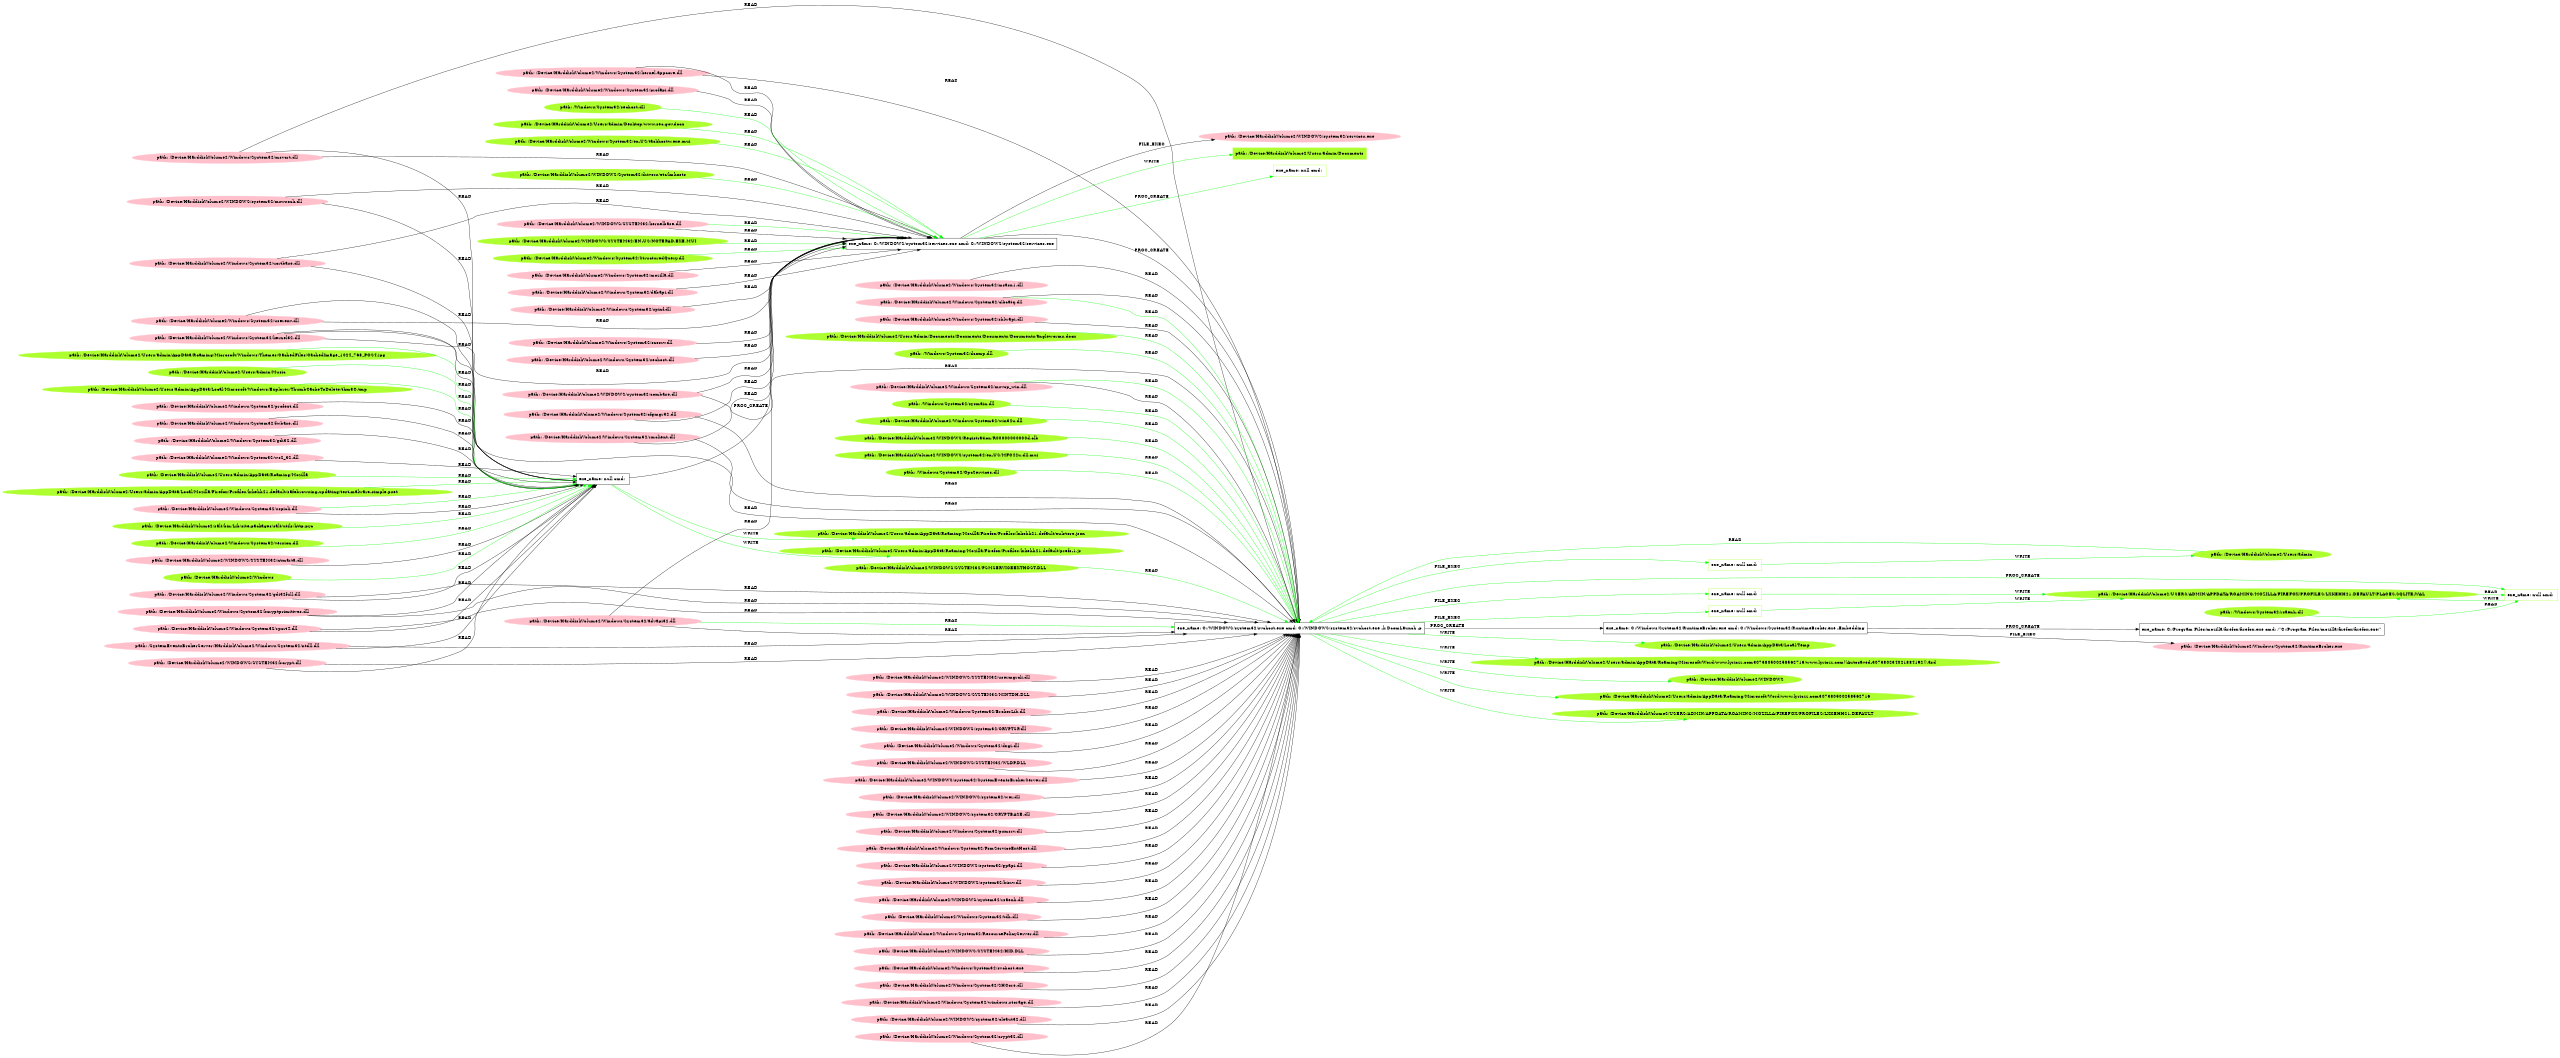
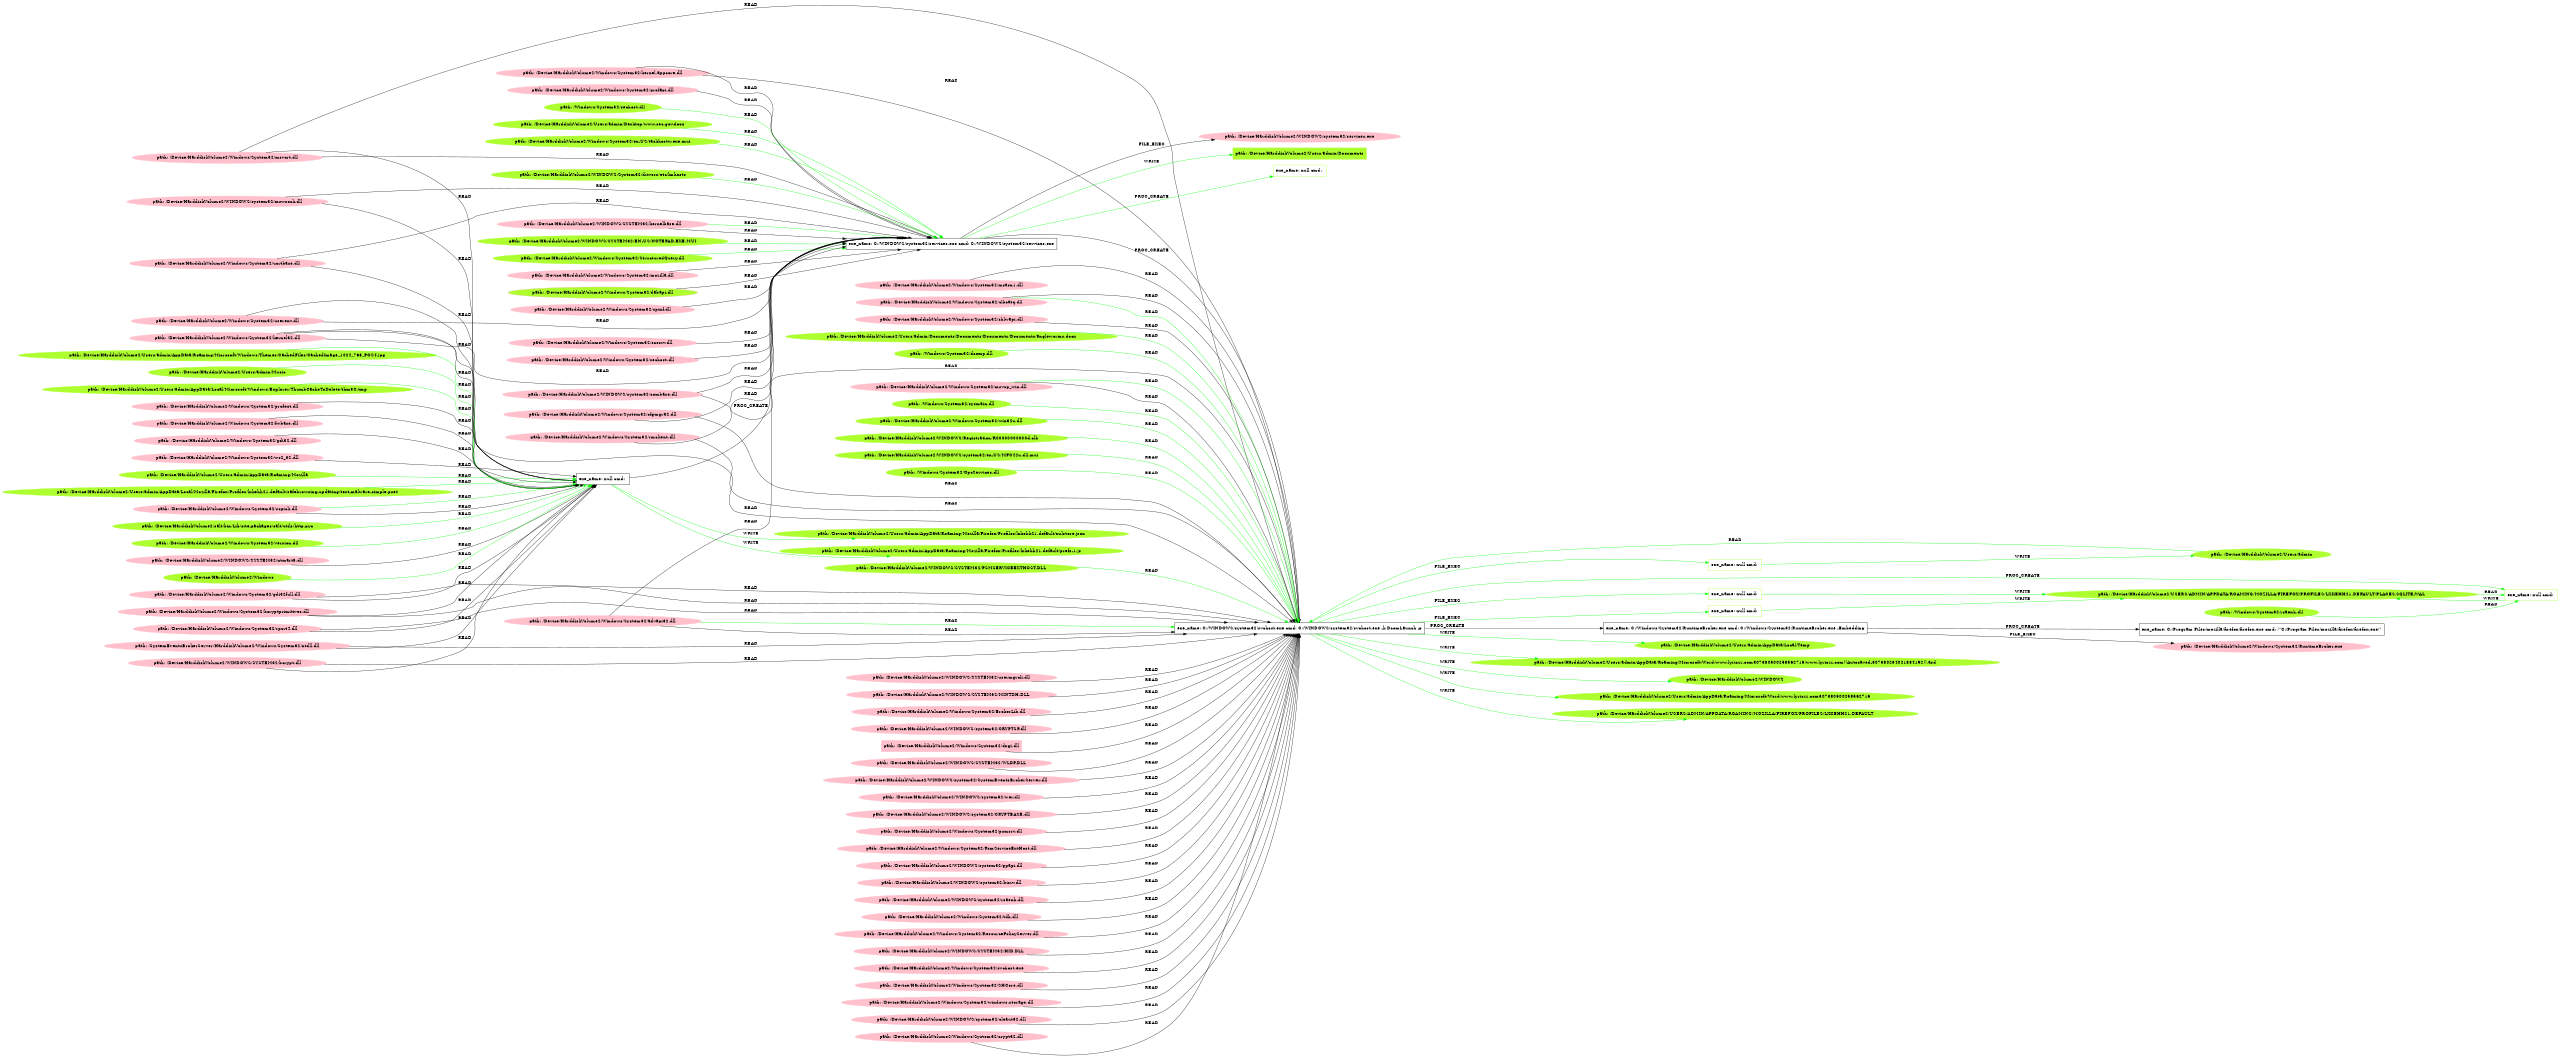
  digraph {
    rankdir=LR
    node [color=pink shape=oval style=filled]
    edge [color=black]
    n1 [color=black label="exe_name: C:/WINDOWS/system32/svchost.exe cmd: C:/WINDOWS/system32/svchost.exe -k DcomLaunch -p" shape=box style=solid]
    n2 [color=greenyellow label="exe_name: null cmd: " shape=box style=solid]
    n3 [color=greenyellow label="exe_name: null cmd: " shape=box style=solid]
    n4 [color=greenyellow label="exe_name: null cmd: " shape=box style=solid]
    n5 [color=greenyellow label="exe_name: null cmd: " shape=box style=solid]
    n6 [color=black label="exe_name: C:/Windows/System32/RuntimeBroker.exe cmd: C:/Windows/System32/RuntimeBroker.exe -Embedding" shape=box style=solid]
    n7 [color=greenyellow label="path: /Device/HarddiskVolume2/Users/admin/AppData/Local/Temp"]
    n8 [color=greenyellow label="path: /Device/HarddiskVolume2/Users/admin/AppData/Roaming/Microsoft/Word/www.lyriczz.com307380500258562716/www.lyriczz.com((Autosaved-307380234021884192)).asd"]
    n9 [color=greenyellow label="path: /Device/HarddiskVolume2/WINDOWS"]
    n10 [color=greenyellow label="path: /Device/HarddiskVolume2/Users/admin/AppData/Roaming/Microsoft/Word/www.lyriczz.com307380500258562716"]
    n11 [color=greenyellow label="path: /Device/HarddiskVolume2/USERS/ADMIN/APPDATA/ROAMING/MOZILLA/FIREFOX/PROFILES/LXKEHH21.DEFAULT"]
    n12 [color=greenyellow label="path: /Device/HarddiskVolume2/Users/admin"]
    n13 [color=greenyellow label="path: /Device/HarddiskVolume2/USERS/ADMIN/APPDATA/ROAMING/MOZILLA/FIREFOX/PROFILES/LXKEHH21.DEFAULT/PLACES.SQLITE-WAL"]
    n14 [label="path: /Device/HarddiskVolume2/Windows/System32/RuntimeBroker.exe"]
    n15 [color=black label="exe_name: C:/Program Files/mozilla/firefox/firefox.exe cmd: /\"C:/Program Files/mozilla/firefox/firefox.exe/\"" shape=box style=solid]
    n16 [color=greenyellow label="path: /Device/HarddiskVolume2/Users/admin/AppData/Roaming/Microsoft/Windows/Themes/CachedFiles/CachedImage_1024_768_POS4.jpg"]
    n17 [color=black label="exe_name: null cmd: " shape=box style=solid]
    n18 [color=black label="exe_name: C:/WINDOWS/system32/services.exe cmd: C:/WINDOWS/system32/services.exe" shape=box style=solid]
    n19 [color=greenyellow label="path: /Device/HarddiskVolume2/Users/admin/AppData/Roaming/Mozilla/Firefox/Profiles/lxkehh21.default/xulstore.json"]
    n20 [color=greenyellow label="path: /Device/HarddiskVolume2/Users/admin/AppData/Roaming/Mozilla/Firefox/Profiles/lxkehh21.default/prefs-1.js"]
    n21 [label="path: /Device/HarddiskVolume2/WINDOWS/system32/services.exe"]
    n22 [color=greenyellow label="path: /Device/HarddiskVolume2/Users/admin/Documents" shape=box]
    n23 [color=greenyellow label="exe_name: null cmd: " shape=box style=solid]
    n24 [label="path: /Device/HarddiskVolume2/Windows/System32/advapi32.dll"]
    n25 [label="path: /Device/HarddiskVolume2/Windows/System32/msvcp_win.dll"]
    n26 [color=greenyellow label="path: /Windows/System32/sysmain.dll"]
    n27 [color=greenyellow label="path: /Device/HarddiskVolume2/Windows/System32/win32u.dll"]
    n28 [color=greenyellow label="path: /Device/HarddiskVolume2/WINDOWS/Registration/R00000000000d.clb"]
    n29 [color=greenyellow label="path: /Device/HarddiskVolume2/WINDOWS/system32/en-US/MFC42u.dll.mui"]
    n30 [color=greenyellow label="path: /Windows/System32/OpcServices.dll"]
    n31 [color=greenyellow label="path: /Device/HarddiskVolume2/WINDOWS/System32/drivers/etc/lmhosts"]
    n32 [label="path: /Device/HarddiskVolume2/WINDOWS/SYSTEM32/kernelbase.dll"]
    n33 [color=greenyellow label="path: /Device/HarddiskVolume2/Users/admin/Music"]
    n34 [color=greenyellow label="path: /Device/HarddiskVolume2/WINDOWS/SYSTEM32/EN-US/NOTEPAD.EXE.MUI"]
    n35 [color=greenyellow label="path: /Device/HarddiskVolume2/Windows/System32/StructuredQuery.dll"]
    n36 [color=greenyellow label="path: /Device/HarddiskVolume2/Users/admin/AppData/Local/Microsoft/Windows/Explorer/ThumbCacheToDelete/thm3C.tmp"]
    n37 [label="path: /Device/HarddiskVolume2/Windows/System32/profext.dll"]
    n38 [label="path: /Device/HarddiskVolume2/Windows/System32/fwbase.dll"]
    n39 [label="path: /Device/HarddiskVolume2/Windows/System32/gdi32.dll"]
    n40 [label="path: /SystemEventsBrokerServer/HarddiskVolume2/Windows/System32/ntdll.dll"]
    n41 [label="path: /Device/HarddiskVolume2/Windows/System32/ws2_32.dll"]
    n42 [label="path: /Device/HarddiskVolume2/Windows/System32/msvcrt.dll"]
    n43 [label="path: /Device/HarddiskVolume2/WINDOWS/SYSTEM32/bcrypt.dll"]
    n44 [label="path: /Device/HarddiskVolume2/Windows/System32/gdi32full.dll"]
    n45 [label="path: /Device/HarddiskVolume2/Windows/System32/userenv.dll"]
    n46 [label="path: /Device/HarddiskVolume2/Windows/System32/kernel32.dll"]
    n47 [label="path: /Device/HarddiskVolume2/WINDOWS/system32/mswsock.dll"]
    n48 [label="path: /Device/HarddiskVolume2/WINDOWS/SYSTEM32/ntmarta.dll"]
    n49 [label="path: /Device/HarddiskVolume2/Windows/System32/rpcrt4.dll"]
    n50 [label="path: /Device/HarddiskVolume2/Windows/System32/ucrtbase.dll"]
    n51 [label="path: /Device/HarddiskVolume2/Windows/System32/bcryptprimitives.dll"]
    n52 [label="path: /Device/HarddiskVolume2/Windows/System32/sspicli.dll"]
    n53 [label="path: /Device/HarddiskVolume2/Windows/System32/mozilla.dll"]
-   n54 [label="path: /Device/HarddiskVolume2/Windows/System32/dabapi.dll"]
+   n54 [label="path: /Device/HarddiskVolume2/Windows/System32/dabapi.dll" fillcolor=greenyellow]
    n55 [label="path: /Device/HarddiskVolume2/Windows/System32/spinf.dll"]
    n56 [label="path: /Device/HarddiskVolume2/Windows/System32/scesrv.dll"]
    n57 [label="path: /Device/HarddiskVolume2/Windows/System32/rmclient.dll"]
    n58 [label="path: /Device/HarddiskVolume2/Windows/System32/kernel.appcore.dll"]
    n59 [label="path: /Device/HarddiskVolume2/Windows/System32/sechost.dll"]
    n60 [label="path: /Device/HarddiskVolume2/Windows/System32/profapi.dll"]
    n61 [label="path: /Device/HarddiskVolume2/WINDOWS/system32/combase.dll"]
    n62 [label="path: /Device/HarddiskVolume2/Windows/System32/cfgmgr32.dll"]
    n63 [label="path: /Device/HarddiskVolume2/WINDOWS/SYSTEM32/usermgrcli.dll"]
    n64 [label="path: /Device/HarddiskVolume2/WINDOWS/SYSTEM32/MINTDH.DLL"]
    n65 [label="path: /Device/HarddiskVolume2/Windows/System32/BrokerLib.dll"]
    n66 [label="path: /Device/HarddiskVolume2/WINDOWS/system32/CRYPTSP.dll"]
-   n67 [label="path: /Device/HarddiskVolume2/Windows/System32/dxgi.dll"]
+   n67 [label="path: /Device/HarddiskVolume2/Windows/System32/dxgi.dll" shape=box]
    n68 [label="path: /Device/HarddiskVolume2/WINDOWS/SYSTEM32/WLDP.DLL"]
    n69 [label="path: /Device/HarddiskVolume2/WINDOWS/system32/SystemEventsBrokerServer.dll"]
    n70 [label="path: /Device/HarddiskVolume2/WINDOWS/system32/wer.dll"]
    n71 [label="path: /Device/HarddiskVolume2/WINDOWS/system32/CRYPTBASE.dll"]
    n72 [label="path: /Device/HarddiskVolume2/Windows/System32/psmsrv.dll"]
    n73 [label="path: /Device/HarddiskVolume2/Windows/System32/PsmServiceExtHost.dll"]
    n74 [label="path: /Device/HarddiskVolume2/WINDOWS/system32/gpapi.dll"]
    n75 [label="path: /Device/HarddiskVolume2/WINDOWS/system32/bisrv.dll"]
    n76 [label="path: /Device/HarddiskVolume2/WINDOWS/system32/rsaenh.dll"]
    n77 [label="path: /Device/HarddiskVolume2/Windows/System32/tdh.dll"]
    n78 [label="path: /Device/HarddiskVolume2/Windows/System32/ResourcePolicyServer.dll"]
    n79 [label="path: /Device/HarddiskVolume2/WINDOWS/SYSTEM32/HID.DLL"]
    n80 [label="path: /Device/HarddiskVolume2/Windows/System32/svchost.exe"]
    n81 [label="path: /Device/HarddiskVolume2/Windows/System32/SHCore.dll"]
    n82 [label="path: /Device/HarddiskVolume2/Windows/System32/windows.storage.dll"]
    n83 [label="path: /Device/HarddiskVolume2/WINDOWS/system32/oleaut32.dll"]
    n84 [label="path: /Device/HarddiskVolume2/Windows/System32/crypt32.dll"]
    n85 [label="path: /Device/HarddiskVolume2/Windows/System32/msasn1.dll"]
    n86 [label="path: /Device/HarddiskVolume2/Windows/System32/clbcatq.dll"]
    n87 [label="path: /Device/HarddiskVolume2/Windows/System32/shlwapi.dll"]
    n88 [color=greenyellow label="path: /Device/HarddiskVolume2/Users/admin/Documents/Documents/Documents/Documents/angleworms.docx"]
    n89 [color=greenyellow label="path: /Windows/System32/rsaenh.dll"]
    n90 [color=greenyellow label="path: /Windows/System32/dcomp.dll"]
    n91 [color=greenyellow label="path: /Device/HarddiskVolume2/salt/bin/Lib/site-packages/salt/utils/http.pyc"]
    n92 [color=greenyellow label="path: /Windows/System32/sechost.dll"]
    n93 [color=greenyellow label="path: /Device/HarddiskVolume2/Users/admin/Desktop/www.sec.gov.docx"]
    n94 [color=greenyellow label="path: /Device/HarddiskVolume2/WINDOWS/SYSTEM32/PSMSERVICEEXTHOST.DLL"]
    n95 [color=greenyellow label="path: /Device/HarddiskVolume2/Windows/System32/version.dll"]
    n96 [color=greenyellow label="path: /Device/HarddiskVolume2/Windows"]
    n97 [color=greenyellow label="path: /Device/HarddiskVolume2/Windows/System32/en-US/taskhostw.exe.mui"]
    n98 [color=greenyellow label="path: /Device/HarddiskVolume2/Users/admin/AppData/Roaming/Mozilla"]
    n99 [color=greenyellow label="path: /Device/HarddiskVolume2/Users/admin/AppData/Local/Mozilla/Firefox/Profiles/lxkehh21.default/safebrowsing-updating/test-malware-simple.pset"]
    n1 -> n2 [color=green label=FILE_EXEC]
    n1 -> n3 [color=green label=FILE_EXEC]
    n1 -> n4 [color=green label=FILE_EXEC]
    n1 -> n5 [color=green label=PROC_CREATE]
    n1 -> n6 [label=PROC_CREATE]
    n1 -> n7 [color=green label=WRITE]
    n1 -> n8 [color=green label=WRITE]
    n1 -> n9 [color=green label=WRITE]
    n1 -> n10 [color=green label=WRITE]
    n1 -> n11 [color=green label=WRITE]
    n2 -> n12 [color=green label=WRITE]
    n3 -> n13 [color=green label=WRITE]
    n4 -> n13 [color=green label=WRITE]
    n5 -> n13 [color=green label=WRITE]
    n6 -> n14 [label=FILE_EXEC]
    n6 -> n15 [label=PROC_CREATE]
    n12 -> n1 [color=green label=READ]
    n13 -> n5 [color=green label=READ]
    n16 -> n17 [color=green label=READ]
    n17 -> n18 [label=PROC_CREATE]
    n17 -> n19 [color=green label=WRITE]
    n17 -> n20 [color=green label=WRITE]
    n18 -> n1 [label=PROC_CREATE]
    n18 -> n21 [label=FILE_EXEC]
    n18 -> n22 [color=green label=WRITE]
    n18 -> n23 [color=green label=PROC_CREATE]
    n24 -> n1 [color=green label=READ]
    n24 -> n1 [label=READ]
    n24 -> n18 [label=READ]
    n25 -> n1 [color=green label=READ]
    n25 -> n1 [label=READ]
    n26 -> n1 [color=green label=READ]
    n27 -> n1 [color=green label=READ]
    n28 -> n1 [color=green label=READ]
    n29 -> n1 [color=green label=READ]
    n30 -> n1 [color=green label=READ]
    n31 -> n18 [color=green label=READ]
    n32 -> n18 [color=green label=READ]
    n32 -> n18 [label=READ]
    n33 -> n17 [color=green label=READ]
    n34 -> n18 [color=green label=READ]
    n35 -> n18 [color=green label=READ]
    n36 -> n17 [color=green label=READ]
    n37 -> n17 [label=READ]
    n38 -> n17 [label=READ]
    n39 -> n17 [label=READ]
    n40 -> n1 [label=READ]
    n40 -> n17 [label=READ]
    n41 -> n17 [label=READ]
    n42 -> n1 [label=READ]
    n42 -> n17 [label=READ]
    n42 -> n18 [label=READ]
    n43 -> n1 [label=READ]
    n43 -> n17 [label=READ]
    n44 -> n1 [label=READ]
    n44 -> n17 [label=READ]
    n45 -> n17 [label=READ]
    n45 -> n18 [label=READ]
    n46 -> n1 [label=READ]
    n46 -> n17 [label=READ]
    n46 -> n18 [label=READ]
    n47 -> n17 [label=READ]
    n47 -> n18 [label=READ]
    n48 -> n17 [label=READ]
    n49 -> n1 [label=READ]
    n49 -> n17 [label=READ]
    n50 -> n17 [label=READ]
    n50 -> n18 [label=READ]
    n51 -> n1 [label=READ]
    n51 -> n17 [label=READ]
    n52 -> n17 [label=READ]
    n52 -> n17 [color=green label=READ]
    n53 -> n18 [label=READ]
    n54 -> n18 [label=READ]
    n55 -> n18 [label=READ]
    n56 -> n18 [label=READ]
    n57 -> n1 [label=READ]
    n57 -> n18 [label=READ]
    n58 -> n1 [label=READ]
    n58 -> n18 [label=READ]
    n59 -> n18 [label=READ]
    n60 -> n18 [label=READ]
    n61 -> n1 [label=READ]
    n61 -> n18 [label=READ]
    n62 -> n1 [label=READ]
    n62 -> n18 [label=READ]
    n63 -> n1 [label=READ]
    n64 -> n1 [label=READ]
    n65 -> n1 [label=READ]
    n66 -> n1 [label=READ]
    n67 -> n1 [label=READ]
    n68 -> n1 [label=READ]
    n69 -> n1 [label=READ]
    n70 -> n1 [label=READ]
    n71 -> n1 [label=READ]
    n72 -> n1 [label=READ]
    n73 -> n1 [label=READ]
    n74 -> n1 [label=READ]
    n75 -> n1 [label=READ]
    n76 -> n1 [label=READ]
    n77 -> n1 [label=READ]
    n78 -> n1 [label=READ]
    n79 -> n1 [label=READ]
    n80 -> n1 [label=READ]
    n81 -> n1 [label=READ]
    n82 -> n1 [label=READ]
    n83 -> n1 [label=READ]
    n84 -> n1 [label=READ]
    n85 -> n1 [label=READ]
    n86 -> n1 [label=READ]
    n86 -> n1 [color=green label=READ]
    n87 -> n1 [label=READ]
    n88 -> n1 [color=green label=READ]
    n89 -> n5 [color=green label=READ]
    n90 -> n1 [color=green label=READ]
    n91 -> n17 [color=green label=READ]
    n92 -> n18 [color=green label=READ]
    n93 -> n18 [color=green label=READ]
    n94 -> n1 [color=green label=READ]
    n95 -> n17 [color=green label=READ]
    n96 -> n17 [color=green label=READ]
    n97 -> n18 [color=green label=READ]
    n98 -> n17 [color=green label=READ]
    n99 -> n17 [color=green label=READ]
  }
